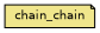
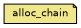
  digraph {
    rankdir=LR
    fontname="DejaVu Sans"
-   n1 [color=black fillcolor=khaki fontname="DejaVu Sans" fontsize=10 height=0.2 label=chain_chain shape=note style=filled width=0.4]
+   n1 [color=black fillcolor=khaki fontname="DejaVu Sans" fontsize=10 height=0.2 label=alloc_chain shape=note style=filled width=0.4]
  }
